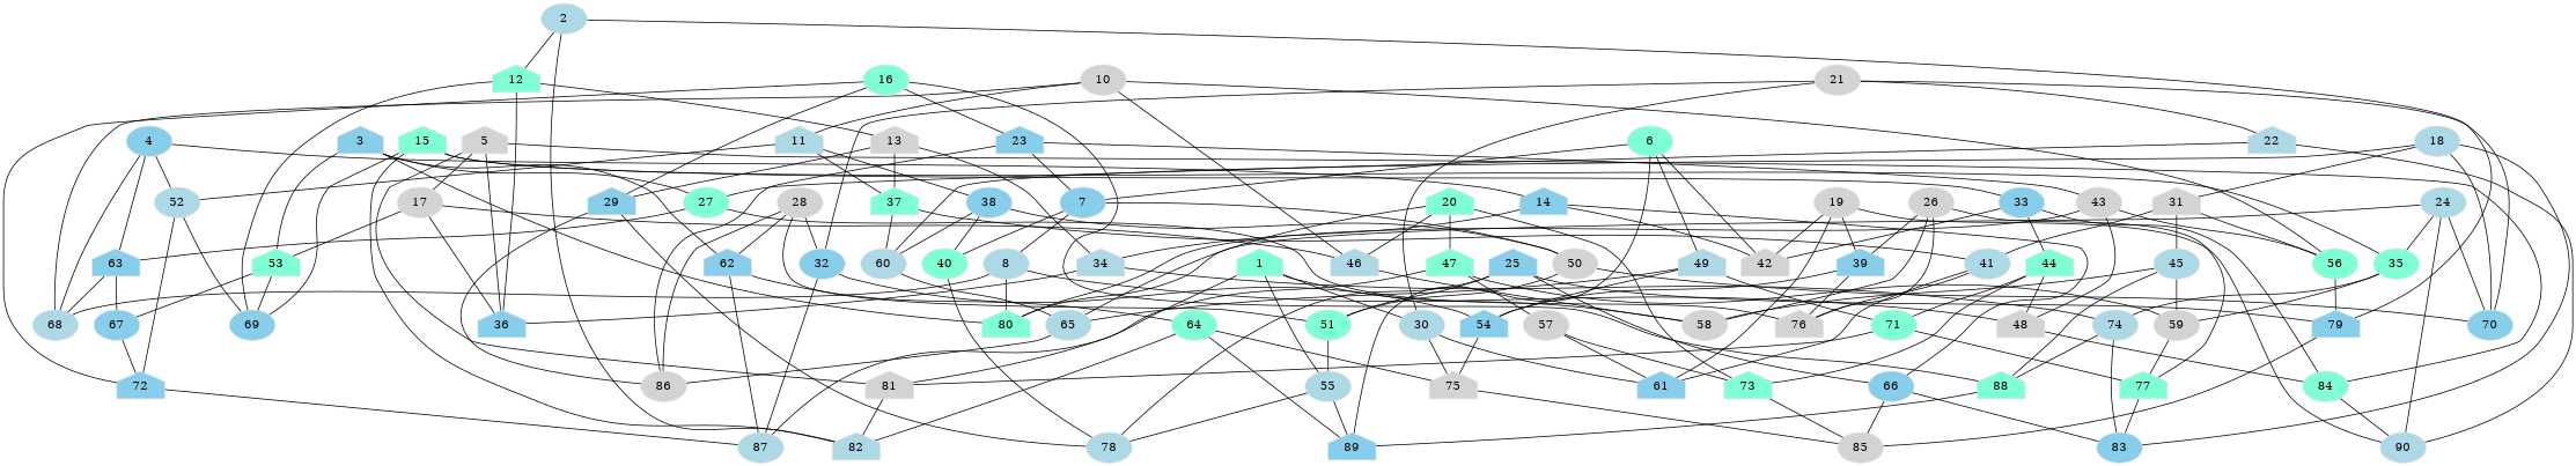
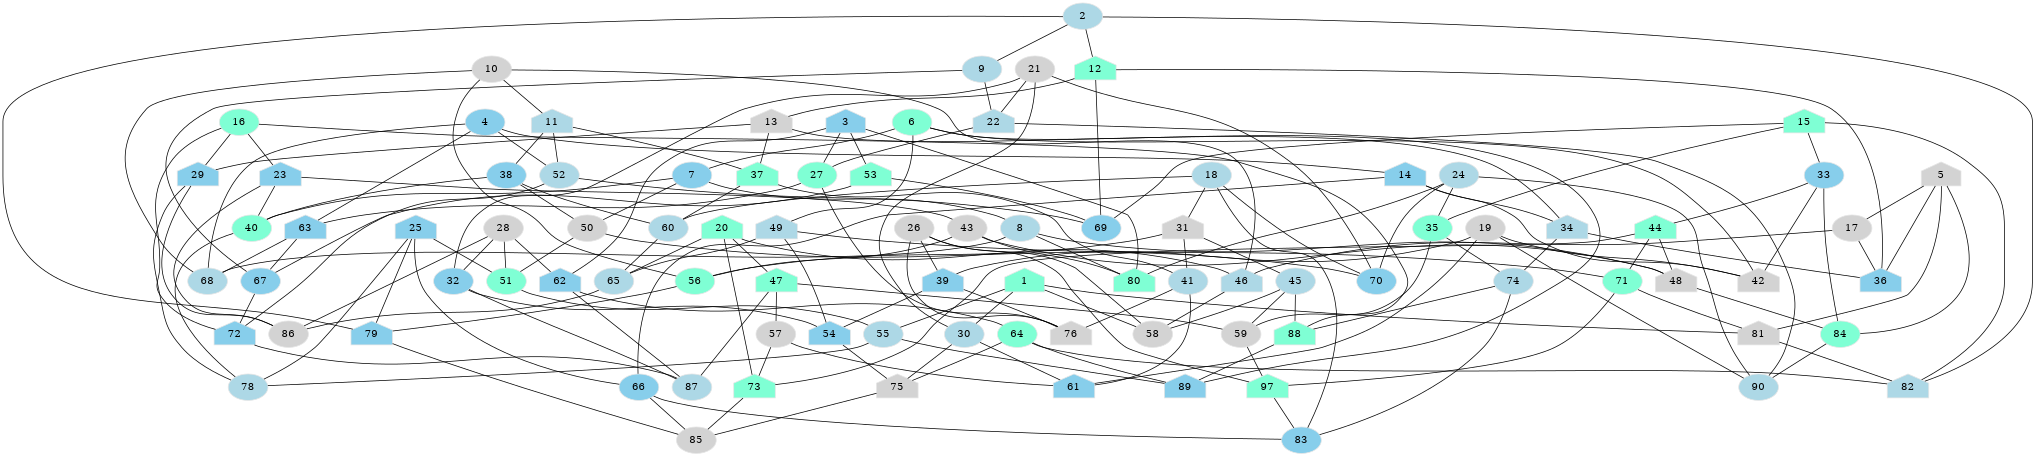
  graph {
    node [color=gray90 fillcolor=skyblue shape=ellipse style=filled]
    1 [fillcolor=aquamarine shape=house]
    30 [fillcolor=lightblue]
    55 [fillcolor=lightblue]
    58 [fillcolor=lightgrey]
    81 [fillcolor=lightgrey shape=house]
    61 [shape=house]
    75 [fillcolor=lightgrey shape=house]
    89 [shape=house]
    78 [fillcolor=lightblue]
    82 [fillcolor=lightblue shape=house]
    2 [fillcolor=lightblue]
+   9 [fillcolor=lightblue]
    12 [fillcolor=aquamarine shape=house]
    79 [shape=house]
    22 [fillcolor=lightblue shape=house]
    67
    36 [shape=house]
    13 [fillcolor=lightgrey shape=house]
    69
    85 [fillcolor=lightgrey]
    3 [shape=house]
    27 [fillcolor=aquamarine]
    53 [fillcolor=aquamarine shape=house]
    62 [shape=house]
    80 [fillcolor=aquamarine shape=house]
    63 [shape=house]
    76 [fillcolor=lightgrey shape=house]
    87 [fillcolor=lightblue]
    64 [fillcolor=aquamarine]
    14 [shape=house]
    4
    52 [fillcolor=lightblue]
    68 [fillcolor=lightblue]
    42 [fillcolor=lightgrey shape=house]
    34 [fillcolor=lightblue shape=house]
    66
    72 [shape=house]
    5 [fillcolor=lightgrey shape=house]
    17 [fillcolor=lightgrey]
    84 [fillcolor=aquamarine]
    46 [fillcolor=lightblue shape=house]
    90 [fillcolor=lightblue]
    6 [fillcolor=aquamarine]
    7
    49 [fillcolor=lightblue shape=house]
    8 [fillcolor=lightblue]
    40 [fillcolor=aquamarine]
    50 [fillcolor=lightgrey]
    65 [fillcolor=lightblue]
    54 [shape=house]
    71 [fillcolor=aquamarine]
    48 [fillcolor=lightgrey shape=house]
    70
    51 [fillcolor=aquamarine]
    57 [fillcolor=lightgrey]
    73 [fillcolor=aquamarine shape=house]
    10 [fillcolor=lightgrey]
    11 [fillcolor=lightblue shape=house]
    56 [fillcolor=aquamarine]
    37 [fillcolor=aquamarine shape=house]
    38
    60 [fillcolor=lightblue]
    41 [fillcolor=lightblue]
    29 [shape=house]
    86 [fillcolor=lightgrey]
    74 [fillcolor=lightblue]
    83
    15 [fillcolor=aquamarine shape=house]
    33
    35 [fillcolor=aquamarine]
    44 [fillcolor=aquamarine shape=house]
    59 [fillcolor=lightgrey]
    16 [fillcolor=aquamarine]
    23 [shape=house]
    88 [fillcolor=aquamarine shape=house]
    43 [fillcolor=lightgrey]
    18 [fillcolor=lightblue]
    31 [fillcolor=lightgrey shape=house]
    45 [fillcolor=lightblue]
    19 [fillcolor=lightgrey]
    39 [shape=house]
    20 [fillcolor=aquamarine shape=house]
    47 [fillcolor=aquamarine shape=house]
    21 [fillcolor=lightgrey]
    32
    24 [fillcolor=lightblue]
    25 [shape=house]
    26 [fillcolor=lightgrey]
-   77 [fillcolor=aquamarine shape=house]
+   77 [fillcolor=aquamarine shape=house label=97]
    28 [fillcolor=lightgrey]
    1 -- 30
    1 -- 55
    1 -- 58
    1 -- 81
    30 -- 61
    30 -- 75
    55 -- 89
    55 -- 78
    81 -- 82
    75 -- 85
    2 -- 82
+   2 -- 9
    2 -- 12
    2 -- 79
+   9 -- 22
+   9 -- 67
    12 -- 36
    12 -- 13
    12 -- 69
    79 -- 85
    22 -- 27
    22 -- 90
    67 -- 72
    13 -- 34
    13 -- 37
    13 -- 29
    3 -- 27
    3 -- 53
    3 -- 62
    3 -- 80
    27 -- 63
    27 -- 76
    53 -- 67
    53 -- 69
    62 -- 87
    62 -- 64
    63 -- 67
    63 -- 68
    64 -- 75
    64 -- 89
    64 -- 82
    14 -- 42
    14 -- 34
    14 -- 66
    4 -- 63
    4 -- 14
    4 -- 52
    4 -- 68
    52 -- 69
    52 -- 72
    34 -- 36
    34 -- 74
    66 -- 85
    66 -- 83
    72 -- 87
    5 -- 81
    5 -- 36
    5 -- 17
    5 -- 84
    17 -- 36
-   17 -- 53
    17 -- 46
    84 -- 90
    46 -- 58
    6 -- 89
    6 -- 42
    6 -- 7
    6 -- 49
    7 -- 8
    7 -- 40
    7 -- 50
    49 -- 65
    49 -- 54
    49 -- 71
    8 -- 80
    8 -- 68
    8 -- 48
    40 -- 78
    50 -- 70
    50 -- 51
    65 -- 86
    54 -- 75
    71 -- 81
    71 -- 77
    48 -- 84
    51 -- 55
    57 -- 61
    57 -- 73
    73 -- 85
    10 -- 68
    10 -- 46
    10 -- 11
    10 -- 56
    11 -- 52
    11 -- 37
    11 -- 38
    56 -- 79
    37 -- 60
    37 -- 41
    38 -- 40
    38 -- 50
    38 -- 60
    60 -- 65
    41 -- 61
    41 -- 76
    29 -- 78
    29 -- 86
    74 -- 83
    74 -- 88
    15 -- 82
    15 -- 69
    15 -- 33
    15 -- 35
    33 -- 42
    33 -- 84
    33 -- 44
    35 -- 74
    35 -- 59
    44 -- 71
    44 -- 48
    44 -- 73
    59 -- 77
    16 -- 72
    16 -- 29
    16 -- 23
    16 -- 88
-   23 -- 7
+   23 -- 40
    23 -- 86
    23 -- 43
    88 -- 89
    43 -- 80
    43 -- 48
    43 -- 56
    18 -- 70
    18 -- 60
    18 -- 83
    18 -- 31
    31 -- 56
    31 -- 41
    31 -- 45
    45 -- 58
    45 -- 59
    45 -- 88
    19 -- 61
    19 -- 42
    19 -- 90
    19 -- 39
    39 -- 76
    39 -- 54
    20 -- 46
    20 -- 65
    20 -- 73
    20 -- 47
    47 -- 87
    47 -- 57
    47 -- 59
    21 -- 30
    21 -- 22
    21 -- 70
    21 -- 32
    32 -- 87
    32 -- 54
    24 -- 80
    24 -- 90
    24 -- 70
    24 -- 35
    25 -- 78
    25 -- 79
    25 -- 66
    25 -- 51
    26 -- 58
    26 -- 76
    26 -- 39
    26 -- 77
    77 -- 83
    28 -- 62
    28 -- 51
    28 -- 86
    28 -- 32
  }
